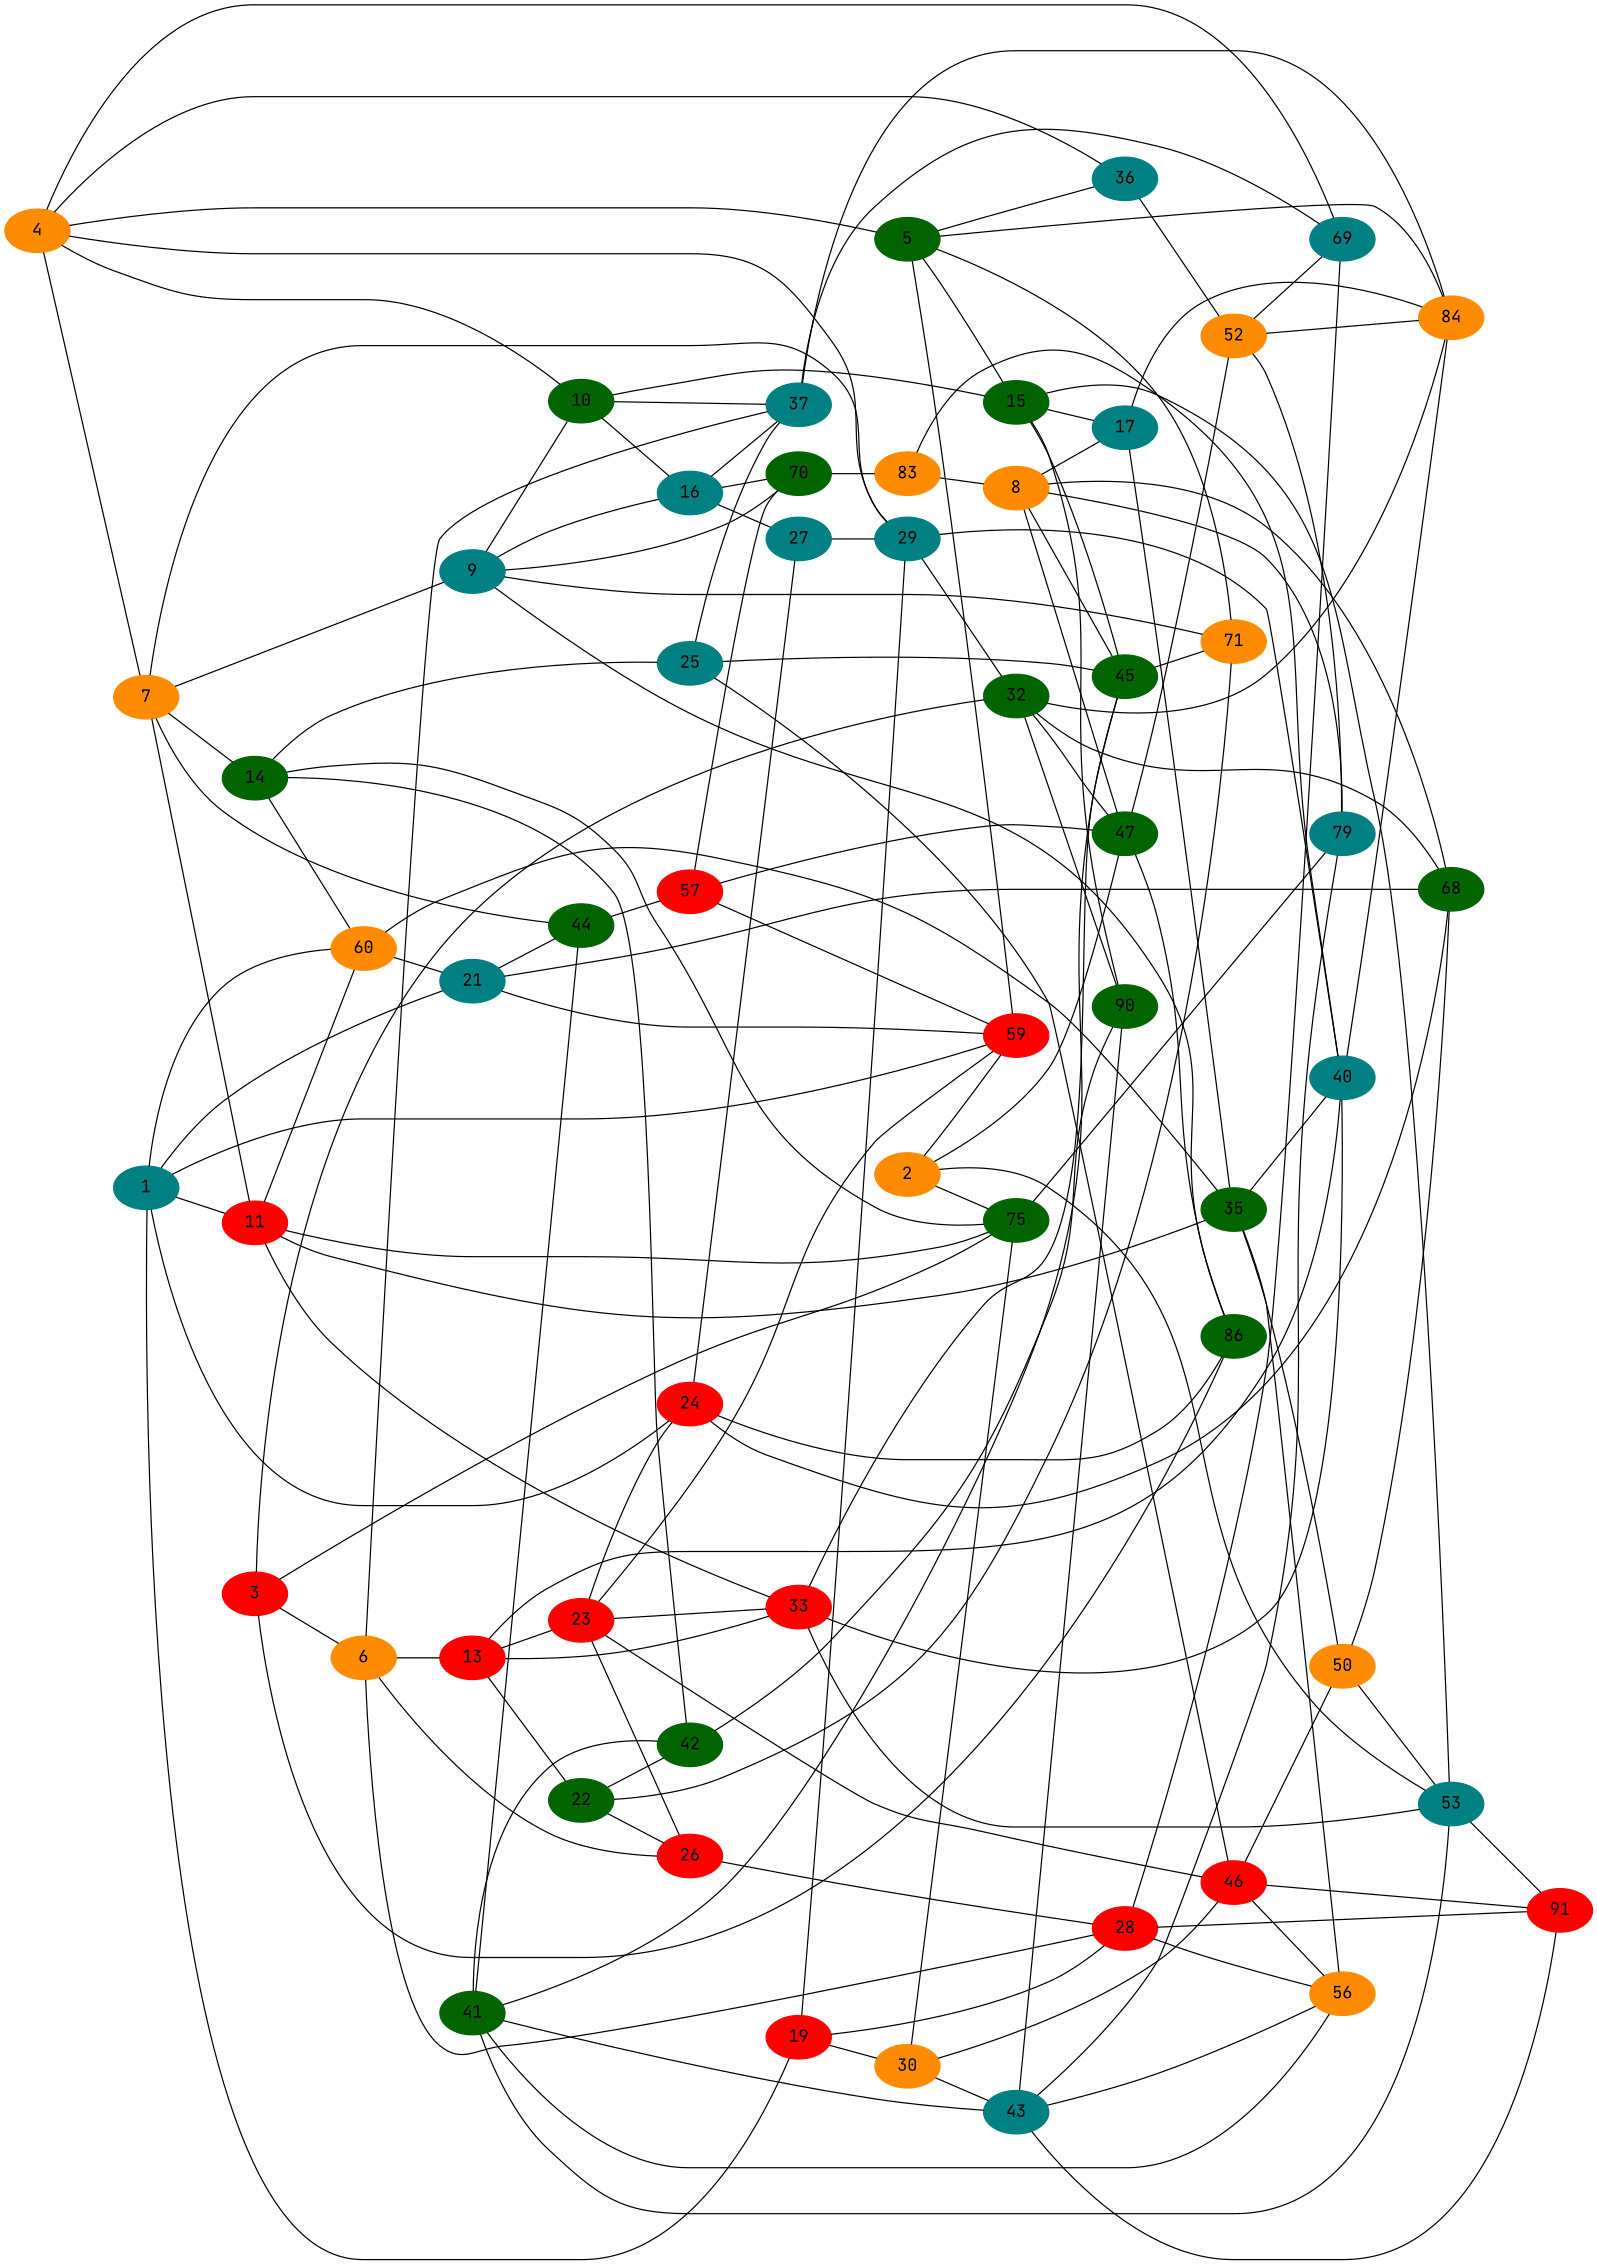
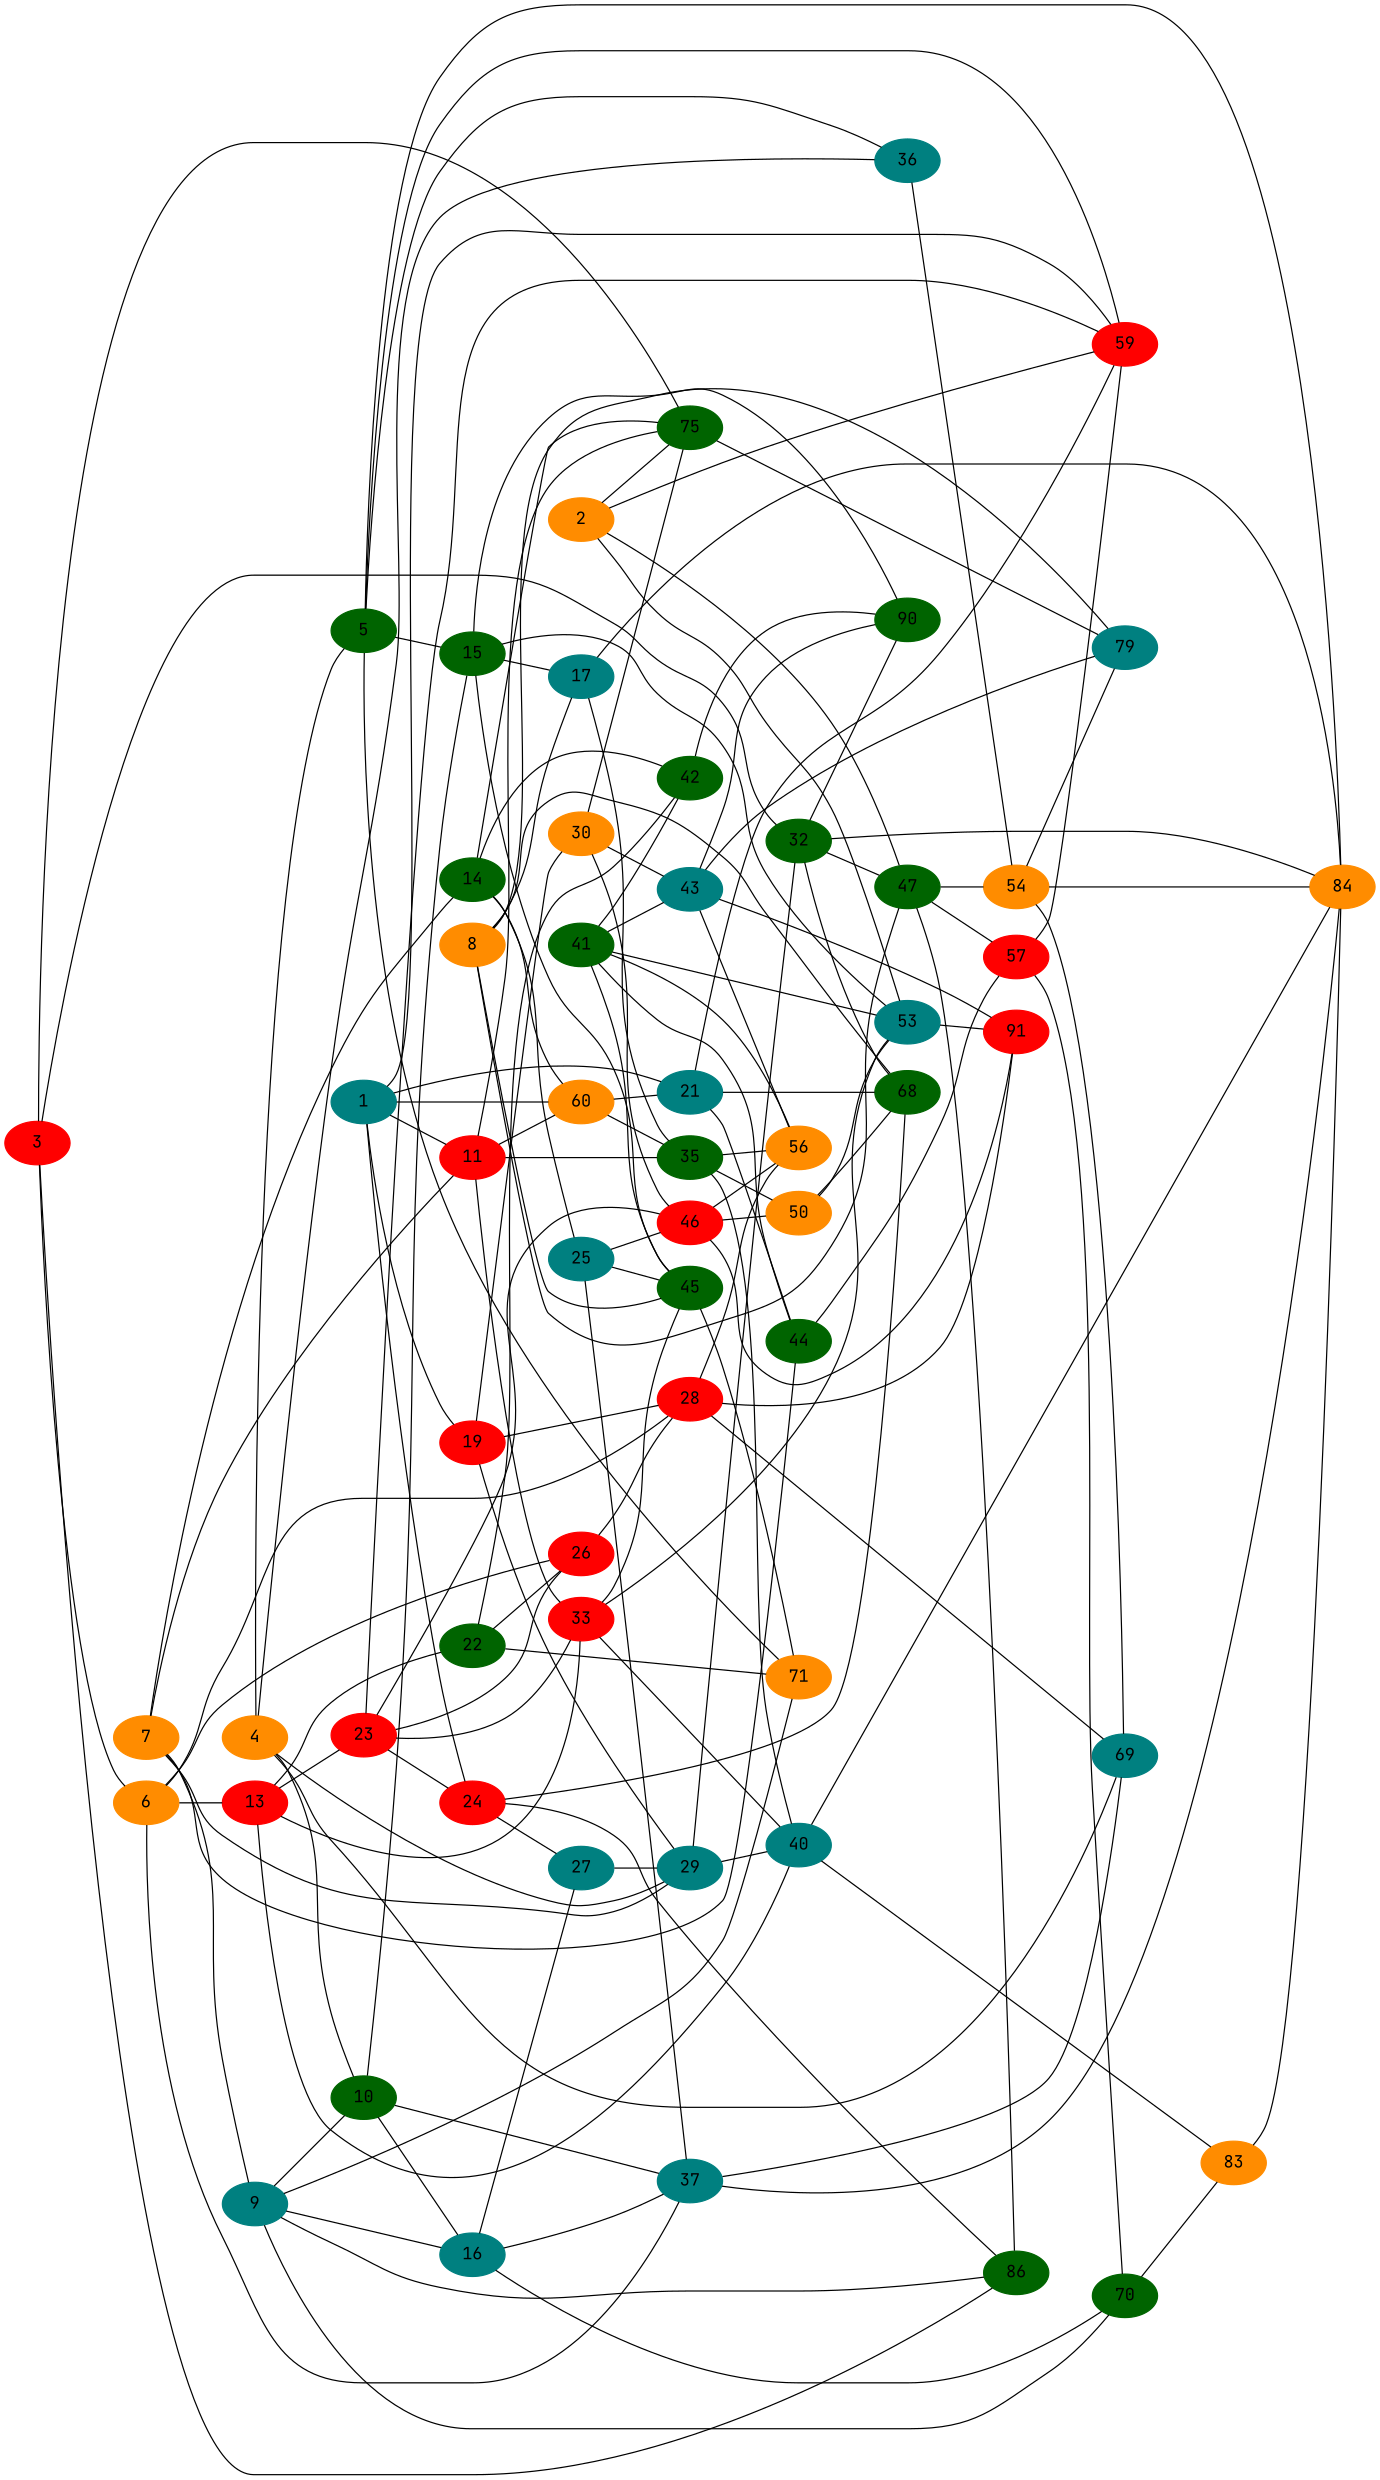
  graph {
    fontname="JetBrains Mono"
    rankdir=LR
    node [color=darkgreen fontname="JetBrains Mono" style=filled]
    edge [fontname="JetBrains Mono"]
    1 [color=teal super="+89"]
    11 [color=red super="+60"]
    19 [color=red]
    n4 [color=darkorange label=60 super="+81"]
    21 [color=teal super="+76"]
    24 [color=red super="+52"]
    59 [color=red super="+92"]
    75 [super="+80"]
    33 [color=red super="+82"]
    35 [super="+74"]
    29 [color=teal super="+77"]
    28 [color=red super="+34"]
    30 [color=darkorange]
    44
    68 [super="+87"]
    86
    27 [color=teal]
    47 [super="+49"]
-   54 [color=darkorange super="+62" label=52]
+   54 [color=darkorange super="+62"]
    57 [color=red]
    2 [color=darkorange]
    53 [color=teal super="+58"]
    91 [color=red]
    79 [color=teal]
    6 [color=darkorange super="+38"]
    13 [color=red super="+85"]
    26 [color=red]
    37 [color=teal super="+63"]
    3 [color=red]
    32 [super="+93"]
    84 [color=darkorange super="+94"]
    90
    4 [color=darkorange super="+31"]
    5 [super="+61"]
    7 [color=darkorange super="+67"]
    10 [super="+18"]
    36 [color=teal]
    69 [color=teal]
    15 [super="+88"]
    71 [color=darkorange]
    9 [color=teal super="+12"]
    14 [super="+55"]
    16 [color=teal super="+39"]
    40 [color=teal super="+51"]
    17 [color=teal]
    45 [super="+72"]
    22
    23 [color=red super="+73"]
    56 [color=darkorange super="+64"]
    70
    25 [color=teal]
    42
    8 [color=darkorange super="+78"]
    83 [color=darkorange]
    50 [color=darkorange]
    46 [color=red super="+48"]
    43 [color=teal super="+65"]
    41 [super="+66"]
    1 -- 11
    1 -- 19
    1 -- n4
    1 -- 21
    1 -- 24
    1 -- 59
    11 -- n4
    11 -- 75
    11 -- 33
    11 -- 35
    19 -- 29
    19 -- 28
    19 -- 30
    n4 -- 21
    n4 -- 35
    21 -- 59
    21 -- 44
    21 -- 68 [weight=2]
    24 -- 68
    24 -- 86
    24 -- 27 [weight=2]
    75 -- 79
    33 -- 53
    33 -- 40
    33 -- 45
    35 -- 40
    35 -- 56
    35 -- 50
    29 -- 32
    29 -- 40
    28 -- 91
    28 -- 69
    28 -- 56
    30 -- 75
    30 -- 46
    30 -- 43
    44 -- 57
    27 -- 29
    47 -- 86
    47 -- 54
    47 -- 57
    54 -- 79
    54 -- 84
    54 -- 69
    57 -- 59
    57 -- 70
    2 -- 59
    2 -- 75
    2 -- 47
    2 -- 53
    53 -- 91
    6 -- 28
    6 -- 13 [weight=2]
    6 -- 26
    6 -- 37
    13 -- 33
    13 -- 40
    13 -- 22
    13 -- 23
    26 -- 28
    37 -- 84
    37 -- 69
    3 -- 75
    3 -- 86
    3 -- 6
    3 -- 32
    32 -- 68
    32 -- 47
    32 -- 84
    32 -- 90
    4 -- 29
    4 -- 5
-   4 -- 7
    4 -- 10
    4 -- 36
    4 -- 69
    5 -- 59
    5 -- 84
    5 -- 36
    5 -- 15
    5 -- 71
    7 -- 11
    7 -- 29
    7 -- 44
    7 -- 9
    7 -- 14
    10 -- 37
    10 -- 15
    10 -- 16 [weight=2]
    36 -- 54 [weight=2]
    15 -- 53
    15 -- 90
    15 -- 17
    15 -- 45
    9 -- 86
    9 -- 10
    9 -- 71
    9 -- 16
    9 -- 70
    14 -- n4 [weight=2]
    14 -- 75
    14 -- 25
    14 -- 42
    16 -- 27
    16 -- 37
    16 -- 70
    40 -- 84
    40 -- 83
    17 -- 35
    17 -- 84
    45 -- 71
    22 -- 26
    22 -- 71
    22 -- 42
    23 -- 24
    23 -- 59
    23 -- 33
    23 -- 26
    23 -- 46
    70 -- 83
    25 -- 37
    25 -- 45
    25 -- 46
    42 -- 90
    8 -- 68
    8 -- 47
    8 -- 79
    8 -- 17
    8 -- 45
-   83 -- 8
+   83 -- 84
    50 -- 68
    50 -- 53
    46 -- 91
    46 -- 56
    46 -- 50
    43 -- 91
    43 -- 79
    43 -- 90
    43 -- 56
    41 -- 44
    41 -- 53
    41 -- 45
    41 -- 56
    41 -- 42
    41 -- 43
  }
